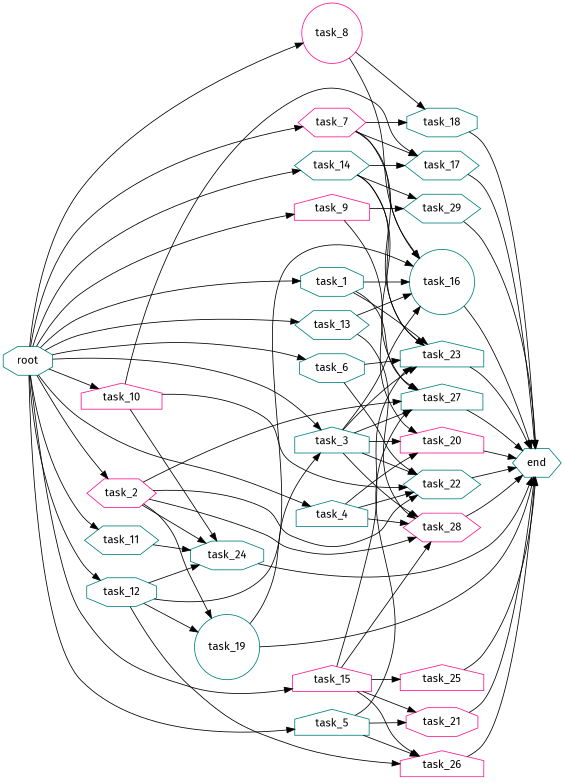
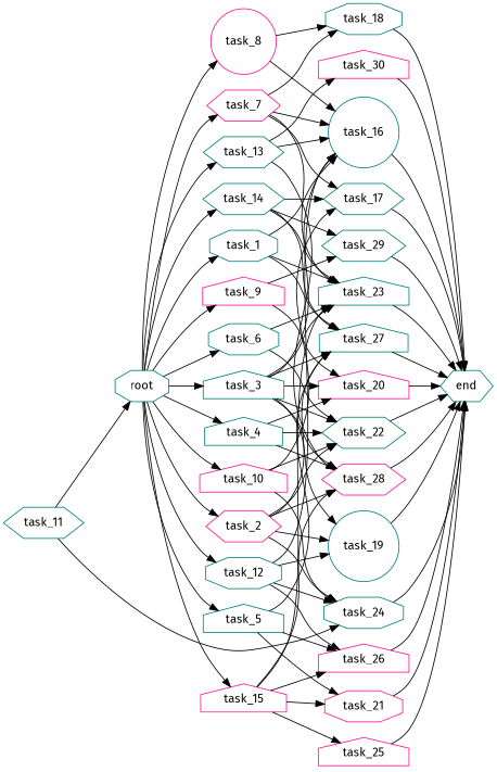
  digraph {
    fontname="Fira Sans"
    rankdir=LR
    node [color=teal fontname="Fira Sans" shape=house]
    edge [fontname="Fira Sans"]
    root [shape=octagon]
    task_1 [shape=octagon]
    task_2 [color=deeppink shape=hexagon]
    task_3
    task_4
    task_5
    task_6 [shape=octagon]
    task_7 [color=deeppink shape=hexagon]
    task_8 [color=deeppink shape=circle]
    task_9 [color=deeppink]
    task_10 [color=deeppink]
    task_11 [shape=hexagon]
    task_12 [shape=octagon]
    task_13 [shape=hexagon]
    task_14 [shape=hexagon]
    task_15 [color=deeppink]
    task_16 [shape=circle]
    task_23
    task_27
    task_19 [shape=circle]
    task_22 [shape=hexagon]
    task_24 [shape=octagon]
    task_28 [color=deeppink shape=hexagon]
    task_20 [color=deeppink]
    task_21 [color=deeppink shape=octagon]
    task_26 [color=deeppink]
    task_17 [shape=hexagon]
    task_18 [shape=octagon]
    task_29 [shape=hexagon]
+   task_30 [color=deeppink]
    task_25 [color=deeppink]
    end [shape=hexagon]
    root -> task_1
    root -> task_2
    root -> task_3
    root -> task_4
    root -> task_5
    root -> task_6
    root -> task_7
    root -> task_8
    root -> task_9
    root -> task_10
-   root -> task_11
+   task_11 -> root
    root -> task_12
    root -> task_13
    root -> task_14
    root -> task_15
    task_1 -> task_16
    task_1 -> task_23
    task_1 -> task_27
    task_2 -> task_27
    task_2 -> task_19
    task_2 -> task_22
    task_2 -> task_24
    task_2 -> task_28
    task_3 -> task_16
    task_3 -> task_23
    task_3 -> task_27
-   task_19 -> task_3
+   task_3 -> task_19
    task_3 -> task_22
    task_3 -> task_28
    task_3 -> task_20
    task_4 -> task_22
    task_4 -> task_28
    task_4 -> task_20
    task_5 -> task_27
    task_5 -> task_21
    task_5 -> task_26
    task_6 -> task_23
    task_6 -> task_22
    task_7 -> task_16
    task_7 -> task_23
    task_7 -> task_17
    task_7 -> task_18
    task_8 -> task_16
    task_8 -> task_18
    task_9 -> task_20
    task_9 -> task_29
    task_10 -> task_22
    task_10 -> task_24
    task_10 -> task_17
    task_11 -> task_24
    task_12 -> task_16
    task_12 -> task_19
    task_12 -> task_24
    task_12 -> task_26
    task_13 -> task_16
    task_13 -> task_28
+   task_13 -> task_30
    task_14 -> task_23
    task_14 -> task_27
    task_14 -> task_17
    task_14 -> task_29
    task_15 -> task_23
    task_15 -> task_28
    task_15 -> task_21
    task_15 -> task_26
    task_15 -> task_25
    task_16 -> end
    task_23 -> end
    task_27 -> end
    task_19 -> end
    task_22 -> end
    task_24 -> end
    task_28 -> end
    task_20 -> end
    task_21 -> end
    task_26 -> end
    task_17 -> end
    task_18 -> end
    task_29 -> end
+   task_30 -> end
    task_25 -> end
  }
